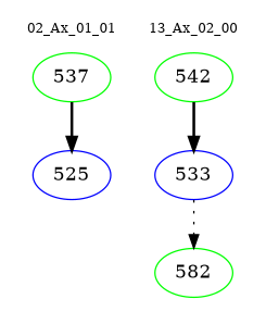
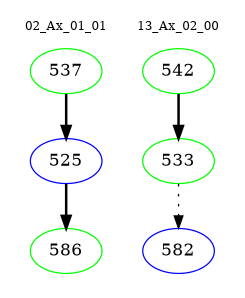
  digraph {
    node [color=green]
    edge [color=black style=bold]
    n1 [label=537]
    n2 [color=blue label=525]
+   n3 [label=586]
    n4 [label=542]
-   n5 [color=blue label=533]
-   n6 [label=582]
+   n5 [label=533]
+   n6 [color=blue label=582]
    subgraph cluster_1 {
      color=white
      fontsize=10
      label="02_Ax_01_01"
      n1
      n2
+     n3
    }
    subgraph cluster_2 {
      color=white
      fontsize=10
      label="13_Ax_02_00"
      n4
      n5
      n6
    }
    n1 -> n2
+   n2 -> n3
    n4 -> n5
    n5 -> n6 [style=dotted]
  }
